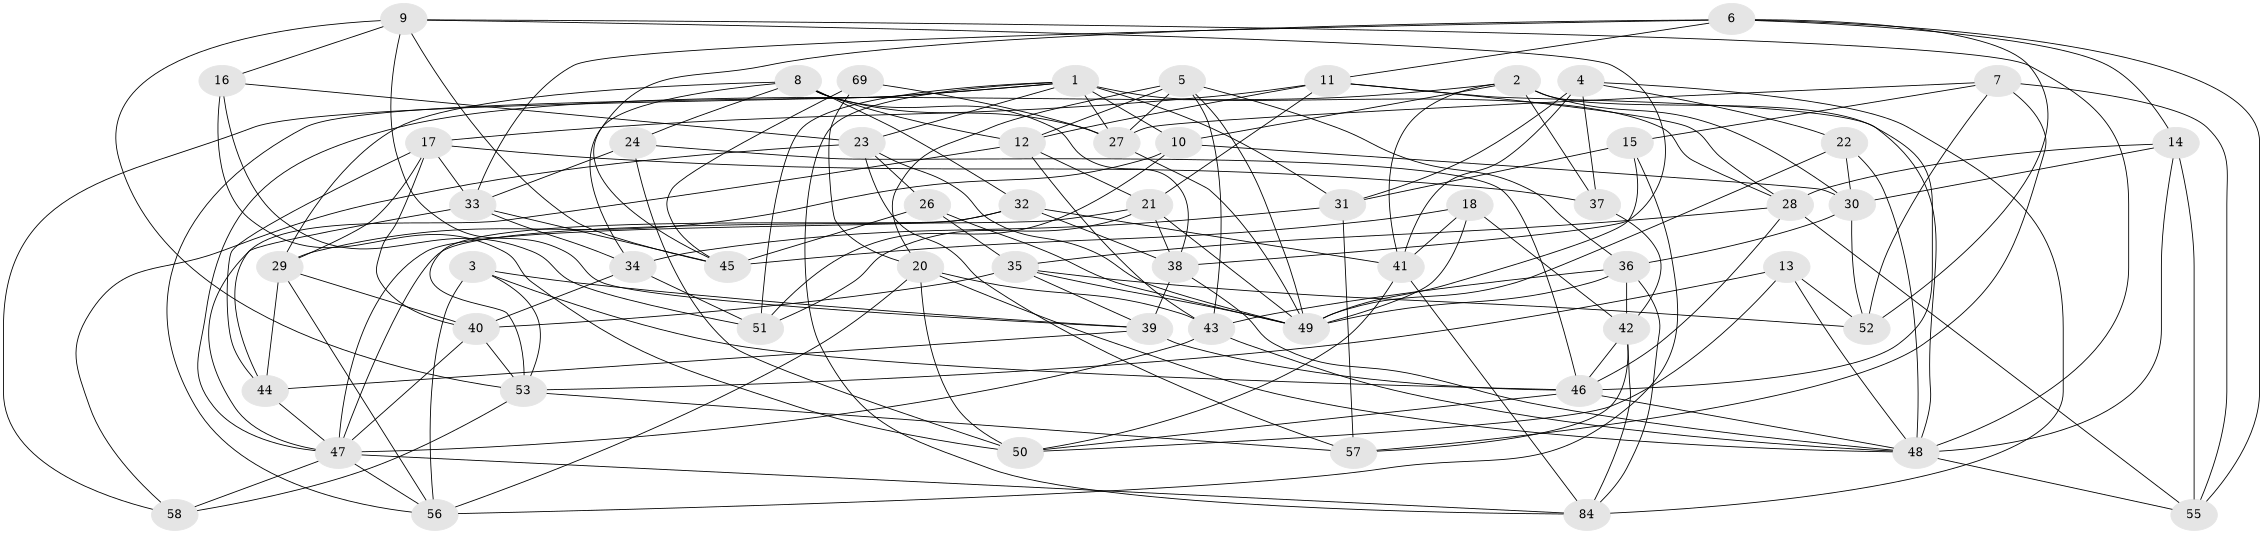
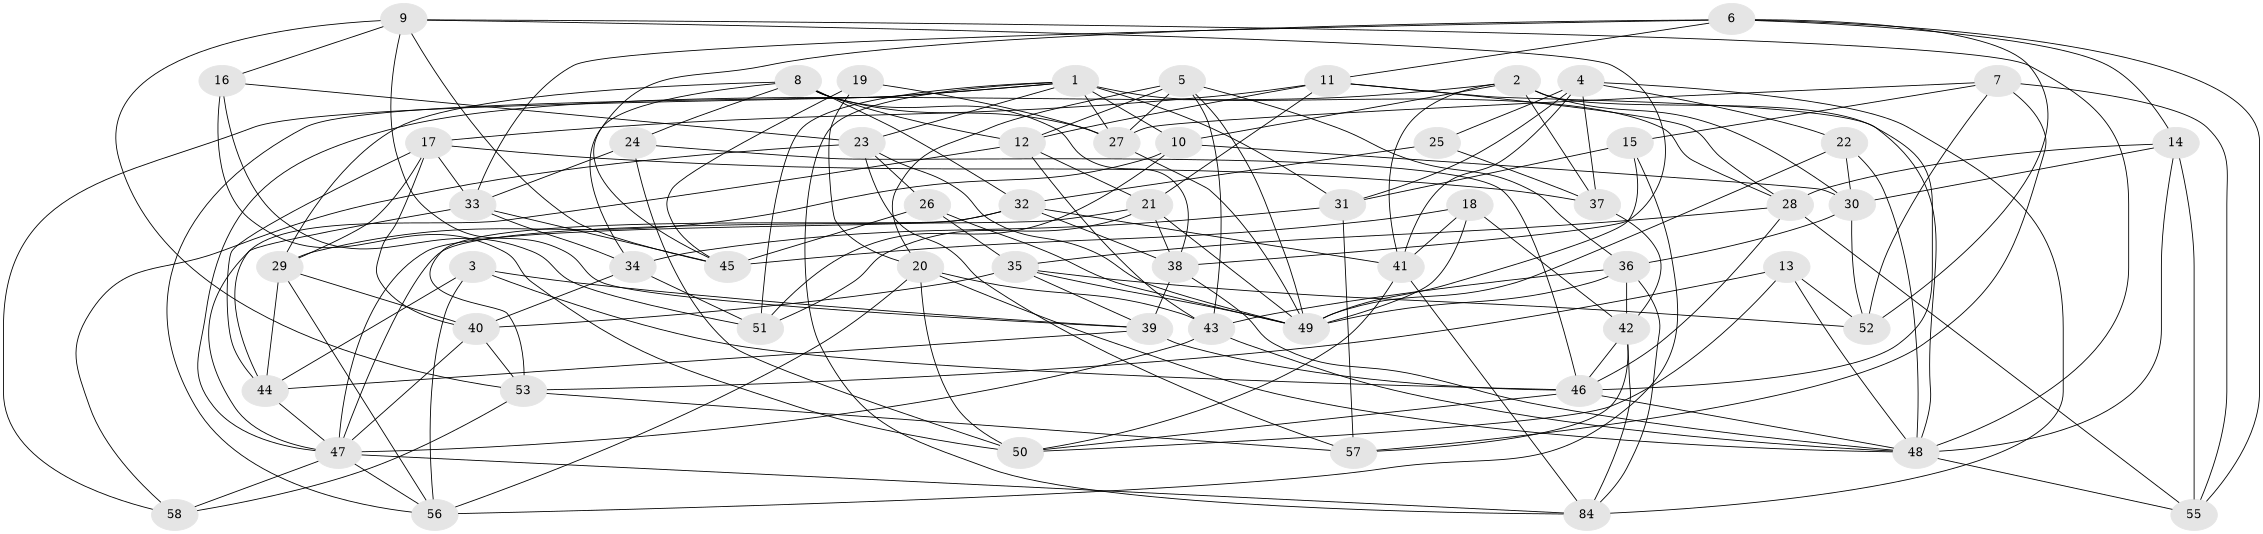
  graph {
    node [color=gray90 style=filled]
    edge [weight=1.0]
    1
    10
    23
    27
    28
    31
    51
    n8 [label=84]
    56
    58
    30
    29
    49
    57
    26
    46
    55
    35
    34
    2
    37
    41
    47
    36
    52
    42
    50
    48
    3
    39
    44
    4
    22
+   25
    32
    5
    12
    20
    43
    21
    6
    11
    14
    33
    45
    17
    7
    15
    8
    24
    38
    40
    53
    9
    16
    13
    18
-   19 [label=69]
+   19
    1 -- 10 [weight=2.0]
    1 -- 23
    1 -- 27
    1 -- 28
    1 -- 31
    1 -- 51
    1 -- n8
    1 -- 56
    1 -- 58
    10 -- 51
    10 -- 30
    10 -- 29
    23 -- 58
    23 -- 49
    23 -- 57
    23 -- 26
    27 -- 49
    28 -- 46
    28 -- 55
    28 -- 35
    31 -- 57 [weight=2.0]
    31 -- 34
    30 -- 36
    30 -- 52
    29 -- 56
    29 -- 44
    29 -- 40
    26 -- 49
    26 -- 35
    26 -- 45
    46 -- 50
    46 -- 48
    35 -- 49
    35 -- 52
    35 -- 39
    35 -- 40
    34 -- 51 [weight=2.0]
    34 -- 40
    2 -- 10
    2 -- 30
    2 -- 46 [weight=2.0]
    2 -- 37
    2 -- 41
    2 -- 47
    37 -- 42
    41 -- n8
    41 -- 50
    47 -- n8
    47 -- 56
    47 -- 58
    36 -- n8
    36 -- 49
    36 -- 42
    36 -- 43
    42 -- n8
    42 -- 57
    42 -- 46
    48 -- 55
    3 -- 56
    3 -- 46
    3 -- 39
-   3 -- 53
+   3 -- 44
    39 -- 46
    39 -- 44
    44 -- 47
    4 -- 31
    4 -- n8
    4 -- 37
    4 -- 41
    4 -- 22
+   4 -- 25
    22 -- 30
    22 -- 49
    22 -- 48
+   25 -- 37
+   25 -- 32
    32 -- 41
    32 -- 47
    32 -- 38
    32 -- 53
    5 -- 27
    5 -- 49
    5 -- 36
    5 -- 12
    5 -- 20
    5 -- 43
    12 -- 47
    12 -- 43
    12 -- 21
    20 -- 56
    20 -- 50
    20 -- 48
    20 -- 43
    43 -- 47
    43 -- 48
    21 -- 51
    21 -- 49
    21 -- 47
    21 -- 38
    6 -- 55
    6 -- 52
    6 -- 11
    6 -- 14
    6 -- 33
    6 -- 45
    11 -- 28
    11 -- 48
    11 -- 12
    11 -- 21
    11 -- 17
    14 -- 28
    14 -- 30
    14 -- 55 [weight=2.0]
    14 -- 48
    33 -- 34
    33 -- 44
    33 -- 45
    17 -- 29
    17 -- 37
    17 -- 44
    17 -- 33
    17 -- 40
    7 -- 27
    7 -- 57
    7 -- 55
    7 -- 52 [weight=2.0]
    7 -- 15
    15 -- 31
    15 -- 56
    15 -- 49
    8 -- 27
    8 -- 29
    8 -- 34
    8 -- 32
    8 -- 12
    8 -- 24
    8 -- 38
    24 -- 46
    24 -- 50
    24 -- 33
    38 -- 48
    38 -- 39
    40 -- 47
    40 -- 53
    53 -- 58
    53 -- 57
    9 -- 48
    9 -- 39
    9 -- 45
    9 -- 38
    9 -- 53
    9 -- 16
    16 -- 23
    16 -- 51
    16 -- 50
    13 -- 52
    13 -- 50
    13 -- 48
    13 -- 53
    18 -- 49
    18 -- 41
    18 -- 42
    18 -- 45
    19 -- 27
    19 -- 20
    19 -- 45
  }
